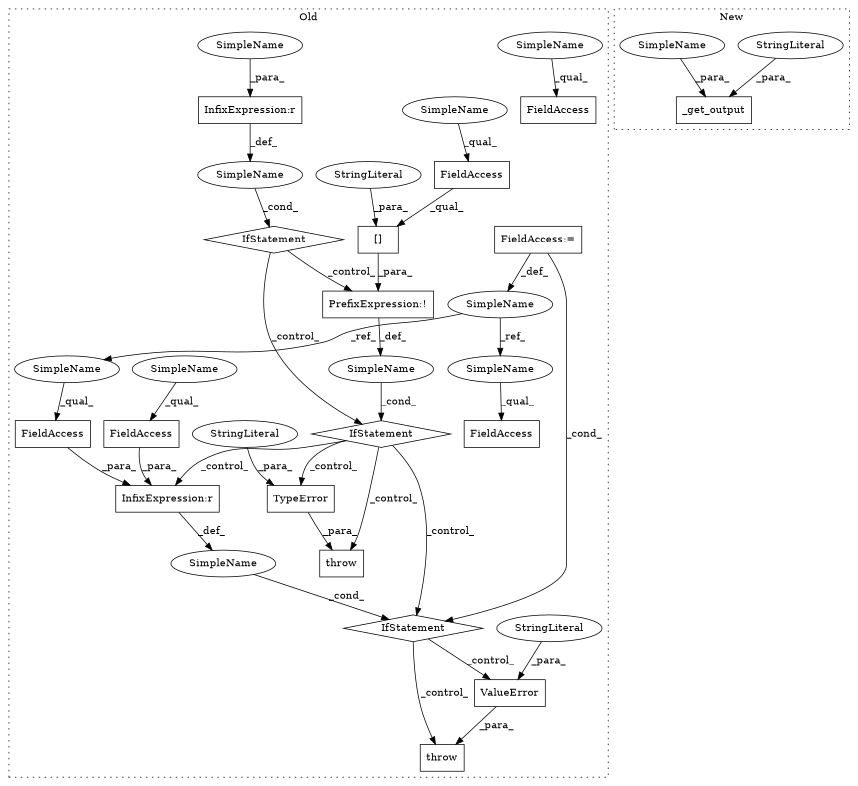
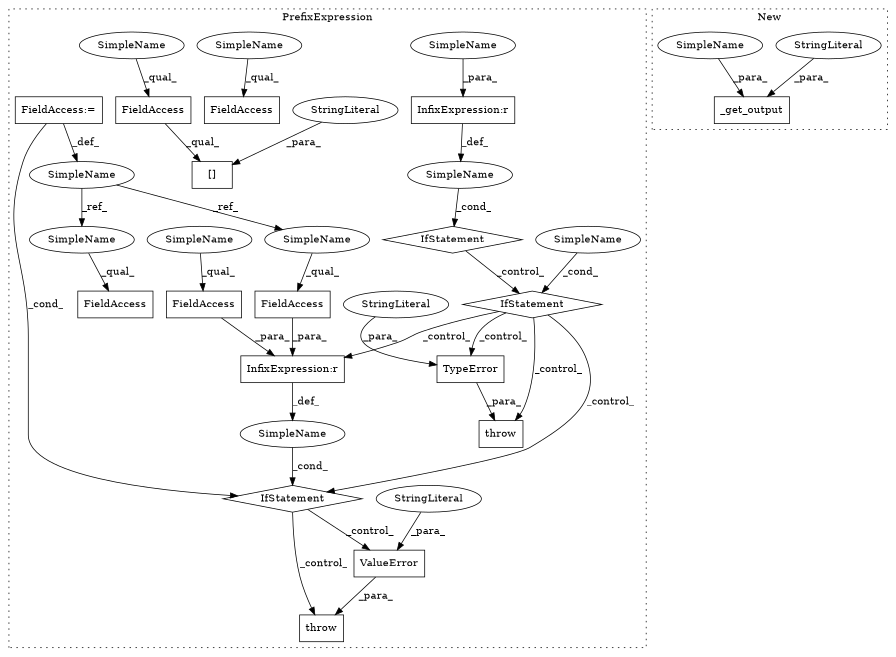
  digraph {
    node [a=42 l=6 shape=box]
    n1 [a=2 l="13,1" label="[]" s="2068,2095"]
-   n2 [a=38 l=1 label="PrefixExpression:!" s=2067]
    n3 [label=SimpleName shape=ellipse l=""]
    n4 [a=53 label=throw s=2240]
    n5 [a=45 l=14 label=StringLiteral s=2081 shape=ellipse]
    n6 [a=27 l=4 label="InfixExpression:r" s=1867]
    n7 [a=22 l=12 label=FieldAccess s=1949]
    n8 [a=22 l=12 label=FieldAccess s=2068]
    n9 [a=22 l=12 label=FieldAccess s=2199]
    n10 [label=SimpleName shape=ellipse l=""]
    n11 [a=25 l="4,2" label=IfStatement s="2063,2096" shape=diamond]
    n12 [a=32 l="11,1" label=ValueError s="2246,2324"]
    n13 [a=45 l=67 label=StringLiteral s=2257 shape=ellipse]
    n14 [a=25 l="4,2" label=IfStatement s="1857,1875" shape=diamond]
    n15 [label=SimpleName shape=ellipse l=""]
    n16 [a=27 l=4 label="InfixExpression:r" s=2211]
    n17 [a=53 label=throw s=2108]
    n18 [a=22 l=13 label=FieldAccess s=2215]
    n19 [l=7 label=SimpleName s=1785 shape=ellipse]
    n20 [a=22 l=13 label=FieldAccess s=1904]
    n21 [a=25 l="4,2" label=IfStatement s="2195,2228" shape=diamond]
    n22 [a=32 l="10,1" label=TypeError s="2114,2178"]
    n23 [a=45 l=54 label=StringLiteral s=2124 shape=ellipse]
    n24 [a=7 l=7 label="FieldAccess:=" s=1785]
    n25 [l=7 label=SimpleName s=2215 shape=ellipse]
    n26 [l=7 label=SimpleName s=1904 shape=ellipse]
    n27 [label=SimpleName s=2199 shape=ellipse]
    n28 [label=SimpleName s=1949 shape=ellipse]
    n29 [label=SimpleName s=2068 shape=ellipse]
    n30 [label=SimpleName s=1861 shape=ellipse]
    n31 [a=32 l="12,1" label=_get_output s="1111,1160"]
    n32 [a=45 l=17 label=StringLiteral s=1138 shape=ellipse]
    n33 [label=SimpleName s=1131 shape=ellipse]
    subgraph cluster_1 {
-     label=Old
+     label=PrefixExpression
      style=dotted
      n1
-     n2
      n3
      n4
      n5
      n6
      n7
      n8
      n9
      n10
      n11
      n12
      n13
      n14
      n15
      n16
      n17
      n18
      n19
      n20
      n21
      n22
      n23
      n24
      n25
      n26
      n27
      n28
      n29
      n30
    }
    subgraph cluster_2 {
      label=New
      style=dotted
      n31
      n32
      n33
    }
-   n1 -> n2 [label=_para_]
-   n2 -> n10 [label=_def_]
    n3 -> n14 [label=_cond_]
    n5 -> n1 [label=_para_]
    n6 -> n3 [label=_def_]
    n8 -> n1 [label=_qual_]
    n9 -> n16 [label=_para_]
    n10 -> n11 [label=_cond_]
    n11 -> n16 [label=_control_]
    n11 -> n17 [label=_control_]
    n11 -> n21 [label=_control_]
    n11 -> n22 [label=_control_]
    n12 -> n4 [label=_para_]
    n13 -> n12 [label=_para_]
-   n14 -> n2 [label=_control_]
    n14 -> n11 [label=_control_]
    n15 -> n21 [label=_cond_]
    n16 -> n15 [label=_def_]
    n18 -> n16 [label=_para_]
    n19 -> n25 [label=_ref_]
    n19 -> n26 [label=_ref_]
    n21 -> n4 [label=_control_]
    n21 -> n12 [label=_control_]
    n22 -> n17 [label=_para_]
    n23 -> n22 [label=_para_]
    n24 -> n19 [label=_def_]
    n24 -> n21 [label=_cond_]
    n25 -> n18 [label=_qual_]
    n26 -> n20 [label=_qual_]
    n27 -> n9 [label=_qual_]
    n28 -> n7 [label=_qual_]
    n29 -> n8 [label=_qual_]
    n30 -> n6 [label=_para_]
    n32 -> n31 [label=_para_]
    n33 -> n31 [label=_para_]
  }
